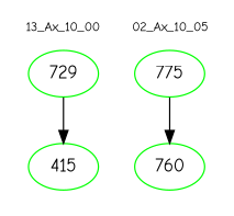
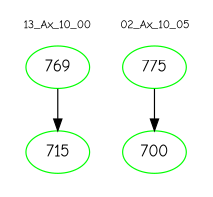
  digraph {
    fontname="Comic Neue"
    node [color=green fontname="Comic Neue"]
    edge [color=black fontname="Comic Neue"]
-   n1 [label=729]
-   n2 [label=415]
+   n1 [label=769]
+   n2 [label=715]
    n3 [label=775]
-   n4 [label=760]
+   n4 [label=700]
    subgraph cluster_1 {
      color=white
      fontsize=10
      label="13_Ax_10_00"
      n1
      n2
    }
    subgraph cluster_2 {
      color=white
      fontsize=10
      label="02_Ax_10_05"
      n3
      n4
    }
    n1 -> n2
    n3 -> n4
  }
